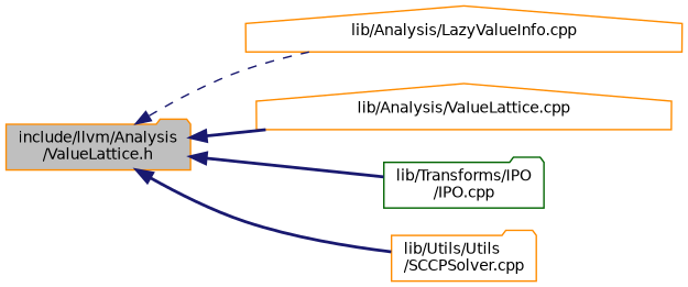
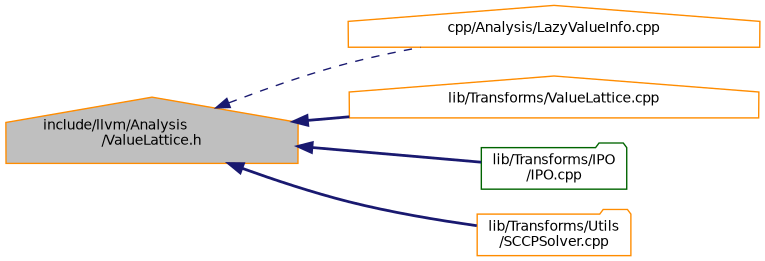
  digraph {
    rankdir=LR
    node [color=darkorange fontname=Helvetica fontsize=10 shape=house]
    edge [color=midnightblue dir=back fontname=Helvetica fontsize=10 labelfontname=Helvetica labelfontsize=10 style=bold]
-   n1 [fillcolor=grey75 fontcolor=black height=0.2 label="include/llvm/Analysis\l/ValueLattice.h" shape=folder style=filled width=0.4]
-   n2 [height=0.2 label="lib/Analysis/LazyValueInfo.cpp" width=0.4]
-   n3 [height=0.2 label="lib/Analysis/ValueLattice.cpp" width=0.4]
+   n1 [fillcolor=grey75 fontcolor=black height=0.2 label="include/llvm/Analysis\l/ValueLattice.h" style=filled width=0.4]
+   n2 [height=0.2 label="cpp/Analysis/LazyValueInfo.cpp" width=0.4]
+   n3 [height=0.2 label="lib/Transforms/ValueLattice.cpp" width=0.4]
    n4 [color=darkgreen height=0.2 label="lib/Transforms/IPO\l/IPO.cpp" shape=folder width=0.4]
-   n5 [height=0.2 label="lib/Utils/Utils\l/SCCPSolver.cpp" shape=folder width=0.4]
+   n5 [height=0.2 label="lib/Transforms/Utils\l/SCCPSolver.cpp" shape=folder width=0.4]
    n1 -> n2 [style=dashed]
    n1 -> n3
    n1 -> n4
    n1 -> n5
  }
